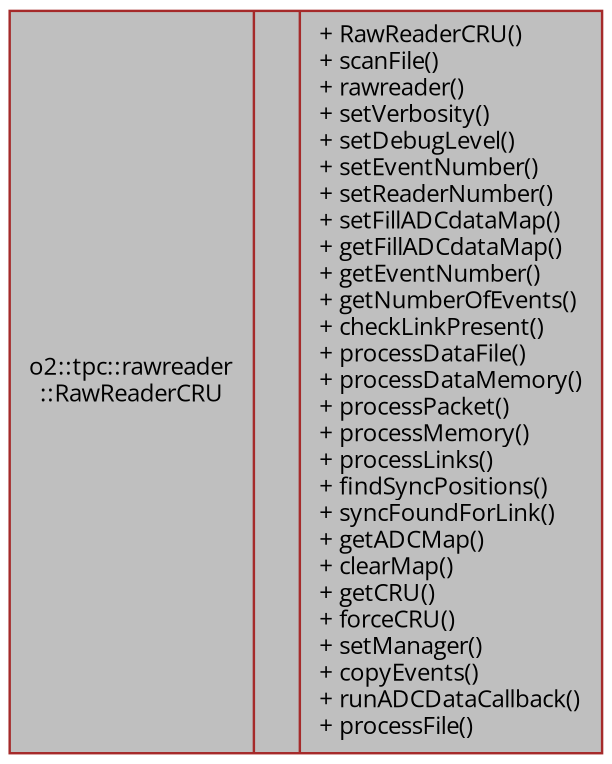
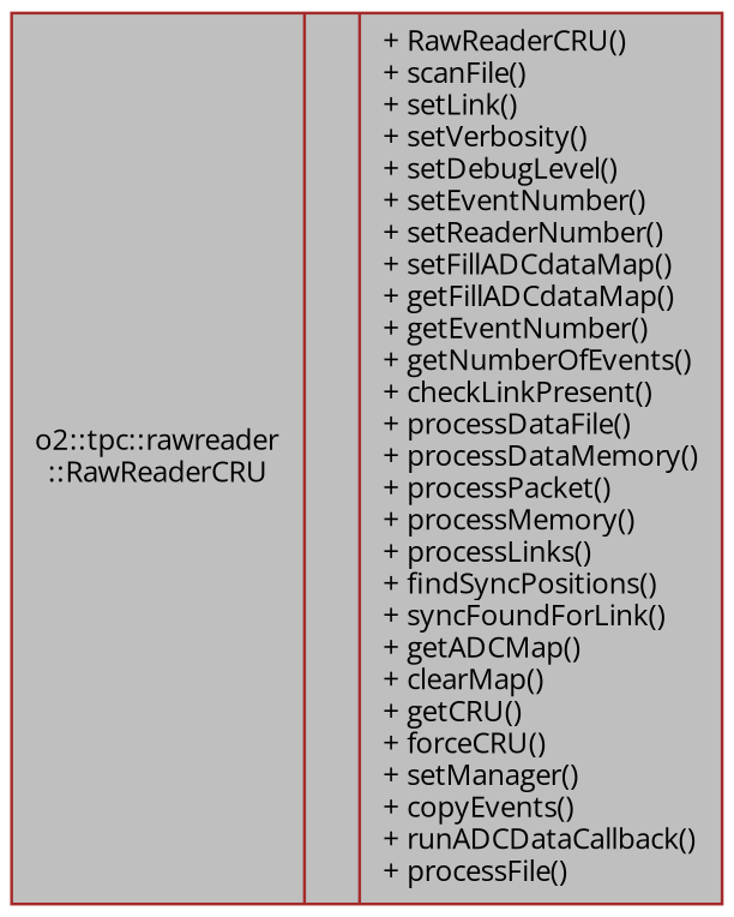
  digraph {
    rankdir=LR
    fontname="Open Sans"
-   n1 [color=brown fillcolor=grey75 fontcolor=black fontname="Open Sans" fontsize=10 height=0.2 label="{o2::tpc::rawreader\l::RawReaderCRU\n||+ RawReaderCRU()\l+ scanFile()\l+ rawreader()\l+ setVerbosity()\l+ setDebugLevel()\l+ setEventNumber()\l+ setReaderNumber()\l+ setFillADCdataMap()\l+ getFillADCdataMap()\l+ getEventNumber()\l+ getNumberOfEvents()\l+ checkLinkPresent()\l+ processDataFile()\l+ processDataMemory()\l+ processPacket()\l+ processMemory()\l+ processLinks()\l+ findSyncPositions()\l+ syncFoundForLink()\l+ getADCMap()\l+ clearMap()\l+ getCRU()\l+ forceCRU()\l+ setManager()\l+ copyEvents()\l+ runADCDataCallback()\l+ processFile()\l}" shape=record style=filled width=0.4]
+   n1 [color=brown fillcolor=grey75 fontcolor=black fontname="Open Sans" fontsize=10 height=0.2 label="{o2::tpc::rawreader\l::RawReaderCRU\n||+ RawReaderCRU()\l+ scanFile()\l+ setLink()\l+ setVerbosity()\l+ setDebugLevel()\l+ setEventNumber()\l+ setReaderNumber()\l+ setFillADCdataMap()\l+ getFillADCdataMap()\l+ getEventNumber()\l+ getNumberOfEvents()\l+ checkLinkPresent()\l+ processDataFile()\l+ processDataMemory()\l+ processPacket()\l+ processMemory()\l+ processLinks()\l+ findSyncPositions()\l+ syncFoundForLink()\l+ getADCMap()\l+ clearMap()\l+ getCRU()\l+ forceCRU()\l+ setManager()\l+ copyEvents()\l+ runADCDataCallback()\l+ processFile()\l}" shape=record style=filled width=0.4]
  }
